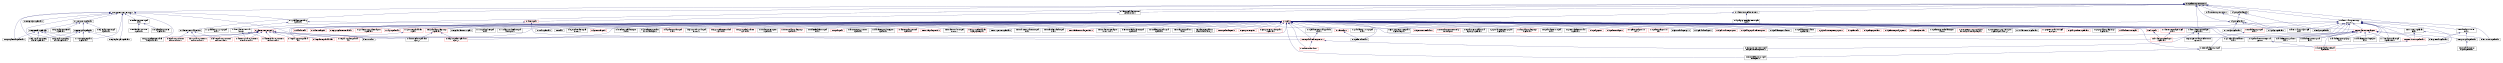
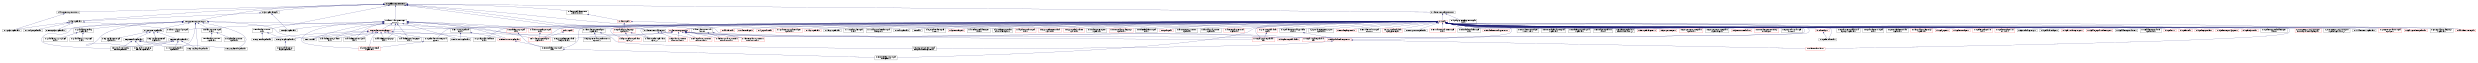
  digraph {
    node [color=black fillcolor=white fontname=Helvetica fontsize=10 shape=record style=filled]
    edge [color=midnightblue dir=back fontname=Helvetica fontsize=10 labelfontname=Helvetica labelfontsize=10 style=solid]
    n1 [fillcolor=grey75 fontcolor=black height=0.2 label="itkImageBoundaryCondition.h" width=0.4]
    n2 [height=0.2 label="itkErodeObjectMorphology\lFilter.h" width=0.4]
    n3 [height=0.2 label="itkConstantBoundaryCondition.h" width=0.4]
    n4 [height=0.2 label="itkNeighborhoodAccessorFunctor.h" width=0.4]
    n5 [height=0.2 label="itkVectorNeighborhoodOperator\lImageFilter.h" width=0.4]
    n6 [height=0.2 label="itkNeighborhoodInnerProduct.h" width=0.4]
    n7 [height=0.2 label="itkPadImageFilter.h" width=0.4]
    n8 [height=0.2 label="itkPadImageFilterBase.h" width=0.4]
    n9 [height=0.2 label="itkPeriodicBoundaryCondition.h" width=0.4]
    n10 [height=0.2 label="itkVectorImageNeighborhood\lAccessorFunctor.h" width=0.4]
    n11 [height=0.2 label="itkVectorNeighborhoodInner\lProduct.h" width=0.4]
    n12 [height=0.2 label="itkZeroFluxNeumannBoundary\lCondition.h" width=0.4]
    n13 [height=0.2 label="itkBinaryDilateImageFilter.h" width=0.4]
    n14 [height=0.2 label="itkBinaryErodeImageFilter.h" width=0.4]
    n15 [height=0.2 label="itkBoxUtilities.h" width=0.4]
    n16 [height=0.2 label="itkConstantPadImageFilter.h" width=0.4]
    n17 [height=0.2 label="itkGrayscaleDilateImageFilter.h" width=0.4]
    n18 [height=0.2 label="itkGrayscaleErodeImageFilter.h" width=0.4]
    n19 [height=0.2 label="itkGrayscaleMorphological\lClosingImageFilter.h" width=0.4]
    n20 [height=0.2 label="itkGrayscaleMorphological\lOpeningImageFilter.h" width=0.4]
    n21 [height=0.2 label="itkMorphologicalGradient\lImageFilter.h" width=0.4]
    n22 [height=0.2 label="itkMorphologyImageFilter.h" width=0.4]
    n23 [height=0.2 label="itkObjectMorphologyImage\lFilter.h" width=0.4]
    n24 [height=0.2 label="itkScalarImageToCooccurrence\lListSampleFilter.h" width=0.4]
    n25 [height=0.2 label="itkValuedRegionalExtrema\lImageFilter.h" width=0.4]
    n26 [color=red height=0.2 label="itkImage.h" width=0.4]
    n27 [height=0.2 label="itkPhasedArray3DSpecialCoordinates\lImage.h" width=0.4]
    n28 [height=0.2 label="itkGaussianSmoothingOnUpdate\lDisplacementFieldTransform.h" width=0.4]
    n29 [height=0.2 label="itkGaussianExponentialDiffeomorphic\lTransform.h" width=0.4]
-   n30 [color=red height=0.2 label="itkCurvatureNDAnisotropic\lDiffusionFunction.h" width=0.4]
    n31 [color=red height=0.2 label="itkGPUGradientNDAnisotropic\lDiffusionFunction.h" width=0.4]
    n32 [color=red height=0.2 label="itkGradientNDAnisotropic\lDiffusionFunction.h" width=0.4]
    n33 [height=0.2 label="itkMirrorPadImageFilter.h" width=0.4]
    n34 [height=0.2 label="itkWrapPadImageFilter.h" width=0.4]
    n35 [height=0.2 label="itkZeroFluxNeumannPadImage\lFilter.h" width=0.4]
    n36 [height=0.2 label="itkFFTPadImageFilter.h" width=0.4]
    n37 [color=red height=0.2 label="itkVectorImage.h" width=0.4]
    n38 [color=red height=0.2 label="itkVectorCurvatureNDAnisotropic\lDiffusionFunction.h" width=0.4]
    n39 [color=red height=0.2 label="itkVectorGradientNDAnisotropic\lDiffusionFunction.h" width=0.4]
    n40 [color=red height=0.2 label="itkConstNeighborhoodIterator.h" width=0.4]
    n41 [color=red height=0.2 label="itkDiscreteGaussianImage\lFilter.h" width=0.4]
    n42 [color=red height=0.2 label="itkGPUNeighborhoodOperator\lImageFilter.h" width=0.4]
    n43 [color=red height=0.2 label="itkNeighborhoodOperatorImage\lFilter.h" width=0.4]
    n44 [color=red height=0.2 label="itkPatchBasedDenoisingBase\lImageFilter.h" width=0.4]
    n45 [height=0.2 label="itkLevelSetEquationAdvection\lTerm.h" width=0.4]
    n46 [height=0.2 label="itkLevelSetEquationCurvature\lTerm.h" width=0.4]
    n47 [height=0.2 label="itkLevelSetEquationLaplacian\lTerm.h" width=0.4]
    n48 [height=0.2 label="itkLevelSetEquationPropagation\lTerm.h" width=0.4]
-   n49 [height=0.2 label="itkWindowedSincInterpolate\lImageFunction.h" width=0.4]
    n50 [height=0.2 label="itkConvolutionImageFilter.h" width=0.4]
    n51 [height=0.2 label="itkConvolutionImageFilter\lBase.h" width=0.4]
    n52 [color=red height=0.2 label="itkFFTConvolutionImageFilter.h" width=0.4]
    n53 [height=0.2 label="itkFastIncrementalBinary\lDilateImageFilter.h" width=0.4]
    n54 [height=0.2 label="itkBasicDilateImageFilter.h" width=0.4]
    n55 [height=0.2 label="itkBasicErodeImageFilter.h" width=0.4]
    n56 [height=0.2 label="itkGrayscaleFunctionDilate\lImageFilter.h" width=0.4]
    n57 [height=0.2 label="itkGrayscaleFunctionErode\lImageFilter.h" width=0.4]
    n58 [height=0.2 label="itkDilateObjectMorphology\lImageFilter.h" width=0.4]
    n59 [height=0.2 label="itkErodeObjectMorphology\lImageFilter.h" width=0.4]
    n60 [height=0.2 label="itkValuedRegionalMaximaImage\lFilter.h" width=0.4]
    n61 [height=0.2 label="itkValuedRegionalMinimaImage\lFilter.h" width=0.4]
    n62 [height=0.2 label="itkAdaptiveHistogramEqualization\lImageFilter.h" width=0.4]
    n63 [color=red height=0.2 label="itkBSplineBaseTransform.h" width=0.4]
    n64 [height=0.2 label="itkBSplineControlPointImage\lFunction.h" width=0.4]
    n65 [color=red height=0.2 label="itkBinaryImageToLevelSet\lImageAdaptorBase.h" width=0.4]
    n66 [height=0.2 label="itkBlockMatchingImageFilter.h" width=0.4]
-   n67 [height=0.2 label="itkComplexToComplex1DFFTImage\lFilter.h" width=0.4]
+   n67 [color=red height=0.2 label="itkComplexToComplex1DFFTImage\lFilter.h" width=0.4]
    n68 [height=0.2 label="itkConfidenceConnectedImage\lFilter.h" width=0.4]
    n69 [color=red height=0.2 label="itkConnectedComponentAlgorithm.h" width=0.4]
    n70 [height=0.2 label="itkImageToNeighborhoodSample\lAdaptor.h" width=0.4]
    n71 [height=0.2 label="itkMaskFeaturePointSelection\lFilter.h" width=0.4]
    n72 [height=0.2 label="itkConstNeighborhoodIterator\lWithOnlyIndex.h" width=0.4]
    n73 [height=0.2 label="itkContourDirectedMeanDistance\lImageFilter.h" width=0.4]
    n74 [color=red height=0.2 label="itkDefaultImageToImageMetric\lTraitsv4.h" width=0.4]
    n75 [height=0.2 label="itkDiscreteGaussianDerivative\lImageFilter.h" width=0.4]
    n76 [height=0.2 label="itkFFTDiscreteGaussianImage\lFilter.h" width=0.4]
    n77 [height=0.2 label="itkFFTDiscreteGaussianImage\lFilterFactory.h" width=0.4]
    n78 [color=red height=0.2 label="itkDisplacementFieldTransform.h" width=0.4]
    n79 [color=red height=0.2 label="itkObjectToObjectMetric.h" width=0.4]
    n80 [height=0.2 label="itkEuclideanDistancePoint\lMetric.h" width=0.4]
    n81 [height=0.2 label="itkExpectationBasedPoint\lSetToPointSetMetricv4.h" width=0.4]
    n82 [color=red height=0.2 label="itkFFTImageFilterFactory.h" width=0.4]
    n83 [color=red height=0.2 label="itkFastMarchingTraits.h" width=0.4]
    n84 [color=red height=0.2 label="itkFastMarchingUpwindGradient\lImageFilter.h" width=0.4]
    n85 [height=0.2 label="itkFastMarchingUpwindGradient\lImageFilterBase.h" width=0.4]
    n86 [color=red height=0.2 label="itkFlatStructuringElement.h" width=0.4]
    n87 [color=red height=0.2 label="itkFloodFilledFunctionConditional\lConstIterator.h" width=0.4]
    n88 [color=red height=0.2 label="itkGPUImage.h" width=0.4]
    n89 [height=0.2 label="itkGaussianDerivativeImage\lFunction.h" width=0.4]
    n90 [height=0.2 label="itkGradientMagnitudeRecursive\lGaussianImageFilter.h" width=0.4]
    n91 [color=red height=0.2 label="itkGradientRecursiveGaussian\lImageFilter.h" width=0.4]
    n92 [height=0.2 label="itkVectorImageToImageMetric\lTraitsv4.h" width=0.4]
    n93 [height=0.2 label="itkGradientVectorFlowImage\lFilter.h" width=0.4]
    n94 [height=0.2 label="itkHardConnectedComponent\lImageFilter.h" width=0.4]
    n95 [color=red height=0.2 label="itkHessianRecursiveGaussian\lImageFilter.h" width=0.4]
    n96 [color=red height=0.2 label="itkImageAdaptor.h" width=0.4]
    n97 [color=red height=0.2 label="itkImageConstIterator.h" width=0.4]
    n98 [color=red height=0.2 label="itkImageConstIteratorWith\lIndex.h" width=0.4]
-   n99 [color=red height=0.2 label="itkImageConstIteratorWith\lSet.h" width=0.4]
+   n99 [color=red height=0.2 label="itkImageConstIteratorWith\lOnlyIndex.h" width=0.4]
    n100 [height=0.2 label="itkFastIncrementalBinary.h" width=0.4]
    n101 [height=0.2 label="itkImageKernelOperator.h" width=0.4]
    n102 [color=red height=0.2 label="itkImageMomentsCalculator.h" width=0.4]
    n103 [color=red height=0.2 label="itkImagePCAShapeModelEstimator.h" width=0.4]
    n104 [height=0.2 label="itkImageRegistrationMethod.h" width=0.4]
    n105 [height=0.2 label="itkImageRegistrationMethod\lImageSource.h" width=0.4]
-   n106 [color=red height=0.2 label="itkAdaptiveHistogramEqualization.h" width=0.4]
+   n106 [color=red height=0.2 label="itkImageSink.h" width=0.4]
    n107 [color=red height=0.2 label="itkImageSource.h" width=0.4]
    n108 [color=red height=0.2 label="itkImageSpatialObject.h" width=0.4]
    n109 [color=red height=0.2 label="itkImageToListSampleAdaptor.h" width=0.4]
    n110 [color=red height=0.2 label="itkImageToPathFilter.h" width=0.4]
    n111 [height=0.2 label="itkImageToSpatialObjectRegistration\lMethod.h" width=0.4]
    n112 [height=0.2 label="itkImageToVideoFilter.h" width=0.4]
    n113 [height=0.2 label="itkImageVectorOptimizerParameters\lHelper.h" width=0.4]
    n114 [color=red height=0.2 label="itkJointHistogramMutualInformation\lComputeJointPDFThreaderBase.h" width=0.4]
    n115 [height=0.2 label="itkJointHistogramMutualInformation\lImageToImageMetricv4.h" width=0.4]
    n116 [height=0.2 label="itkKLMRegionGrowImageFilter.h" width=0.4]
    n117 [color=red height=0.2 label="itkKappaSigmaThresholdImage\lCalculator.h" width=0.4]
    n118 [color=red height=0.2 label="itkLabelMapToRGBImageFilter.h" width=0.4]
    n119 [height=0.2 label="itkLaplacianRecursiveGaussian\lImageFilter.h" width=0.4]
    n120 [color=red height=0.2 label="itkLevelSetEvolutionBase.h" width=0.4]
    n121 [color=red height=0.2 label="itkLevelSetNode.h" width=0.4]
    n122 [color=red height=0.2 label="itkLineConstIterator.h" width=0.4]
-   n123 [color=red height=0.2 label="itkScalarImageToCooccurrence.h" width=0.4]
+   n123 [color=red height=0.2 label="itkMRASlabIdentifier.h" width=0.4]
    n124 [color=red height=0.2 label="itkMalcolmSparseLevelSet\lImage.h" width=0.4]
    n125 [color=red height=0.2 label="itkUpdateMalcolmSparseLevel\lSet.h" width=0.4]
    n126 [color=red height=0.2 label="itkMaskedFFTNormalizedCorrelation\lImageFilter.h" width=0.4]
    n127 [color=red height=0.2 label="itkMeanImageFilter.h" width=0.4]
-   n128 [height=0.2 label="itkGradientVectorFlowImage.h" width=0.4]
+   n128 [height=0.2 label="itkMedianImageFilter.h" width=0.4]
    n129 [height=0.2 label="itkMultiLabelSTAPLEImage\lFilter.h" width=0.4]
    n130 [height=0.2 label="itkMultiResolutionPDEDeformable\lRegistration.h" width=0.4]
    n131 [color=red height=0.2 label="itkNeighborhoodAlgorithm.h" width=0.4]
    n132 [color=red height=0.2 label="itkUpdateShiSparseLevelSet.h" width=0.4]
    n133 [color=red height=0.2 label="itkUpdateWhitakerSparseLevel\lSet.h" width=0.4]
    n134 [height=0.2 label="itkNoiseImageFilter.h" width=0.4]
    n135 [height=0.2 label="itkOctree.h" width=0.4]
    n136 [height=0.2 label="itkPCAShapeSignedDistance\lFunction.h" width=0.4]
    n137 [color=red height=0.2 label="itkPathConstIterator.h" width=0.4]
    n138 [height=0.2 label="itkPointSetToImageRegistration\lMethod.h" width=0.4]
    n139 [height=0.2 label="itkPointSetToSpatialObject\lDemonsRegistration.h" width=0.4]
    n140 [color=red height=0.2 label="itkRelabelComponentImage\lFilter.h" width=0.4]
    n141 [color=red height=0.2 label="itkScalarImageToCooccurrence\lMatrixFilter.h" width=0.4]
    n142 [color=red height=0.2 label="itkScalarImageToRunLength\lMatrixFilter.h" width=0.4]
    n143 [height=0.2 label="itkSimpleContourExtractor\lImageFilter.h" width=0.4]
    n144 [color=red height=0.2 label="itkSmoothingRecursiveGaussian\lImageFilter.h" width=0.4]
    n145 [height=0.2 label="itkSobelEdgeDetectionImage\lFilter.h" width=0.4]
    n146 [color=red height=0.2 label="itkSparseImage.h" width=0.4]
    n147 [height=0.2 label="itkTensorFractionalAnisotropy\lImageFilter.h" width=0.4]
-   n148 [height=0.2 label="itkLevelSetEquationPropagation\lImageFilter.h" width=0.4]
+   n148 [height=0.2 label="itkTensorRelativeAnisotropy\lImageFilter.h" width=0.4]
    n149 [color=red height=0.2 label="itkVectorGradientMagnitude\lImageFilter.h" width=0.4]
    n150 [color=red height=0.2 label="itkVideoStream.h" width=0.4]
    n1 -> n2
    n1 -> n3
    n1 -> n4
    n1 -> n5
    n1 -> n6
    n1 -> n7
    n1 -> n8
    n1 -> n9
    n1 -> n10
    n1 -> n11
    n1 -> n12
    n2 -> n13
    n2 -> n14
    n3 -> n15
    n3 -> n16
    n3 -> n17
    n3 -> n18
    n3 -> n19
    n3 -> n20
    n3 -> n21
    n3 -> n22
    n3 -> n23
    n3 -> n24
    n3 -> n25
    n4 -> n26
    n4 -> n27
    n5 -> n28
    n5 -> n29
-   n6 -> n30
    n6 -> n31
    n6 -> n32
-   n7 -> n61
+   n7 -> n16
    n7 -> n33
    n7 -> n34
    n7 -> n35
    n8 -> n7
    n8 -> n36
    n9 -> n34
    n10 -> n37
    n11 -> n38
    n11 -> n39
    n12 -> n15
    n12 -> n35
    n12 -> n36
    n12 -> n40
    n12 -> n41
    n12 -> n42
    n12 -> n43
    n12 -> n44
    n12 -> n45
    n12 -> n46
    n12 -> n47
    n12 -> n48
-   n12 -> n49
    n12 -> n50
    n12 -> n51
    n12 -> n52
    n13 -> n53
    n22 -> n54
    n22 -> n55
    n22 -> n56
    n22 -> n57
    n23 -> n58
    n23 -> n59
    n25 -> n60
    n25 -> n61
    n26 -> n5
    n26 -> n40
    n26 -> n41
    n26 -> n42
    n26 -> n43
    n26 -> n62
    n26 -> n63
    n26 -> n64
    n26 -> n65
    n26 -> n66
    n26 -> n67
    n26 -> n68
    n26 -> n69
    n26 -> n70
    n26 -> n71
    n26 -> n72
    n26 -> n73
    n26 -> n74
    n26 -> n75
    n26 -> n76
    n26 -> n77
    n26 -> n78
    n26 -> n79
    n26 -> n80
    n26 -> n81
    n26 -> n82
    n26 -> n83
    n26 -> n84
    n26 -> n85
    n26 -> n86
    n26 -> n87
    n26 -> n88
    n26 -> n89
    n26 -> n90
    n26 -> n91
    n26 -> n92
    n26 -> n93
    n26 -> n94
    n26 -> n95
    n26 -> n96
    n26 -> n97
    n26 -> n98
    n26 -> n99
    n26 -> n100
    n26 -> n101
    n26 -> n102
    n26 -> n103
    n26 -> n104
    n26 -> n105
    n26 -> n106
    n26 -> n107
    n26 -> n108
    n26 -> n109
    n26 -> n110
    n26 -> n111
    n26 -> n112
    n26 -> n113
    n26 -> n114
    n26 -> n115
    n26 -> n116
    n26 -> n117
    n26 -> n118
    n26 -> n119
    n26 -> n120
    n26 -> n121
    n26 -> n122
    n26 -> n123
    n26 -> n124
    n26 -> n125
    n26 -> n126
    n26 -> n127
    n26 -> n128
    n26 -> n129
    n26 -> n130
    n26 -> n131
    n26 -> n132
    n26 -> n133
    n26 -> n134
    n26 -> n135
    n26 -> n136
    n26 -> n137
    n26 -> n138
    n26 -> n139
    n26 -> n140
    n26 -> n141
    n26 -> n142
    n26 -> n143
    n26 -> n144
    n26 -> n145
    n26 -> n146
    n26 -> n147
    n26 -> n148
    n26 -> n149
    n26 -> n150
    n37 -> n78
    n37 -> n91
    n40 -> n13
    n40 -> n14
    n40 -> n44
    n40 -> n45
    n40 -> n46
    n40 -> n47
    n40 -> n48
-   n40 -> n49
    n40 -> n70
    n40 -> n71
    n41 -> n76
    n43 -> n42
    n51 -> n50
    n51 -> n52
    n52 -> n76
    n54 -> n17
    n54 -> n19
    n54 -> n20
    n54 -> n21
    n55 -> n18
    n55 -> n19
    n55 -> n20
    n55 -> n21
    n70 -> n44
    n76 -> n77
    n78 -> n28
    n78 -> n79
    n88 -> n42
    n91 -> n74
    n91 -> n92
    n113 -> n78
    n124 -> n125
    n131 -> n15
    n131 -> n24
-   n131 -> n30
    n131 -> n31
    n131 -> n32
    n131 -> n38
    n131 -> n39
    n131 -> n125
    n131 -> n132
    n131 -> n133
    n150 -> n112
  }
